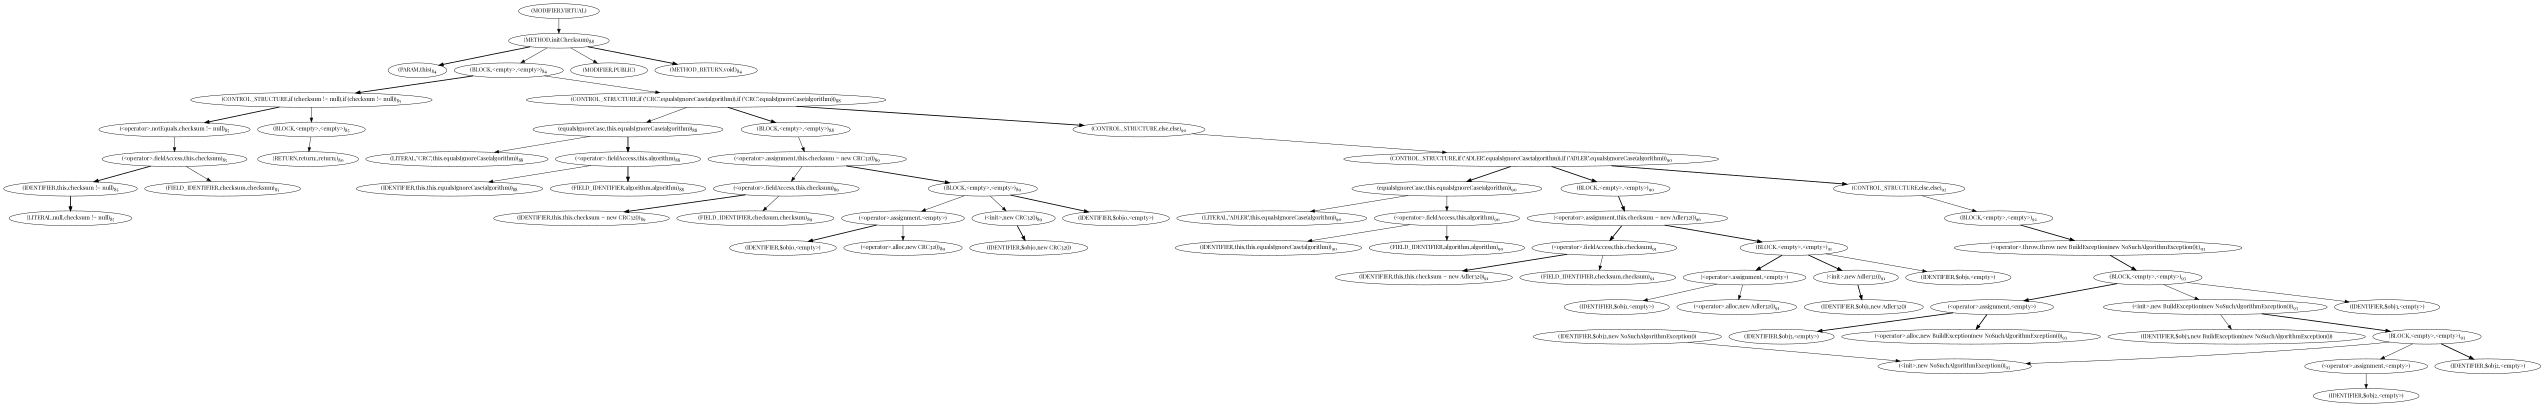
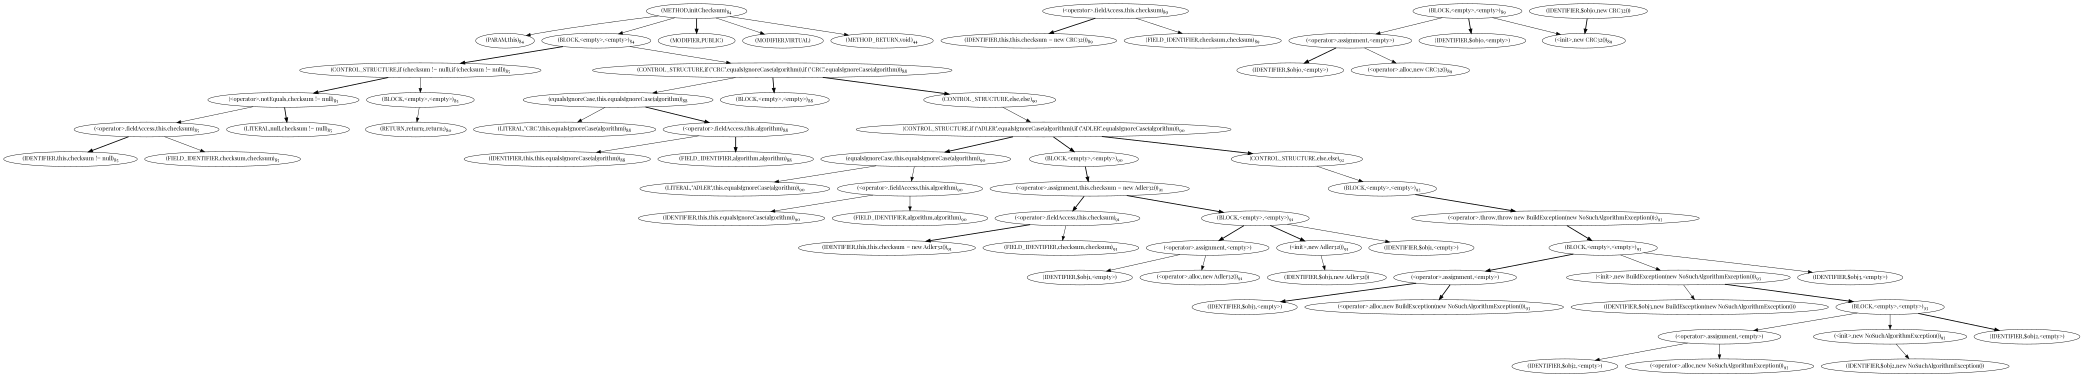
  digraph {
    fontname="Playfair Display"
    node [fontname="Playfair Display"]
    edge [fontname="Playfair Display" style=solid]
-   n1 [label=<(METHOD,initChecksum)<SUB>88</SUB>>]
+   n1 [label=<(METHOD,initChecksum)<SUB>84</SUB>>]
    n2 [label=<(PARAM,this)<SUB>84</SUB>>]
    n3 [label=<(BLOCK,&lt;empty&gt;,&lt;empty&gt;)<SUB>84</SUB>>]
    n4 [label=<(MODIFIER,PUBLIC)>]
    n5 [label=<(MODIFIER,VIRTUAL)>]
-   n6 [label=<(METHOD_RETURN,void)<SUB>84</SUB>>]
+   n6 [label=<(METHOD_RETURN,void)<SUB>44</SUB>>]
    n7 [label=<(CONTROL_STRUCTURE,if (checksum != null),if (checksum != null))<SUB>85</SUB>>]
    n8 [label=<(CONTROL_STRUCTURE,if (&quot;CRC&quot;.equalsIgnoreCase(algorithm)),if (&quot;CRC&quot;.equalsIgnoreCase(algorithm)))<SUB>88</SUB>>]
    n9 [label=<(&lt;operator&gt;.notEquals,checksum != null)<SUB>85</SUB>>]
    n10 [label=<(BLOCK,&lt;empty&gt;,&lt;empty&gt;)<SUB>85</SUB>>]
    n11 [label=<(equalsIgnoreCase,this.equalsIgnoreCase(algorithm))<SUB>88</SUB>>]
    n12 [label=<(BLOCK,&lt;empty&gt;,&lt;empty&gt;)<SUB>88</SUB>>]
    n13 [label=<(CONTROL_STRUCTURE,else,else)<SUB>90</SUB>>]
    n14 [label=<(&lt;operator&gt;.fieldAccess,this.checksum)<SUB>85</SUB>>]
    n15 [label=<(LITERAL,null,checksum != null)<SUB>85</SUB>>]
    n16 [label=<(RETURN,return;,return;)<SUB>80</SUB>>]
    n17 [label=<(IDENTIFIER,this,checksum != null)<SUB>85</SUB>>]
    n18 [label=<(FIELD_IDENTIFIER,checksum,checksum)<SUB>85</SUB>>]
    n19 [label=<(LITERAL,&quot;CRC&quot;,this.equalsIgnoreCase(algorithm))<SUB>88</SUB>>]
    n20 [label=<(&lt;operator&gt;.fieldAccess,this.algorithm)<SUB>88</SUB>>]
-   n21 [label=<(&lt;operator&gt;.assignment,this.checksum = new CRC32())<SUB>89</SUB>>]
    n22 [label=<(CONTROL_STRUCTURE,if (&quot;ADLER&quot;.equalsIgnoreCase(algorithm)),if (&quot;ADLER&quot;.equalsIgnoreCase(algorithm)))<SUB>90</SUB>>]
    n23 [label=<(IDENTIFIER,this,this.equalsIgnoreCase(algorithm))<SUB>88</SUB>>]
    n24 [label=<(FIELD_IDENTIFIER,algorithm,algorithm)<SUB>88</SUB>>]
    n25 [label=<(&lt;operator&gt;.fieldAccess,this.checksum)<SUB>89</SUB>>]
    n26 [label=<(BLOCK,&lt;empty&gt;,&lt;empty&gt;)<SUB>89</SUB>>]
    n27 [label=<(IDENTIFIER,this,this.checksum = new CRC32())<SUB>89</SUB>>]
    n28 [label=<(FIELD_IDENTIFIER,checksum,checksum)<SUB>89</SUB>>]
    n29 [label=<(&lt;operator&gt;.assignment,&lt;empty&gt;)>]
    n30 [label=<(&lt;init&gt;,new CRC32())<SUB>89</SUB>>]
    n31 [label=<(IDENTIFIER,$obj0,&lt;empty&gt;)>]
    n32 [label=<(IDENTIFIER,$obj0,&lt;empty&gt;)>]
    n33 [label=<(&lt;operator&gt;.alloc,new CRC32())<SUB>89</SUB>>]
    n34 [label=<(IDENTIFIER,$obj0,new CRC32())>]
    n35 [label=<(equalsIgnoreCase,this.equalsIgnoreCase(algorithm))<SUB>90</SUB>>]
    n36 [label=<(BLOCK,&lt;empty&gt;,&lt;empty&gt;)<SUB>90</SUB>>]
    n37 [label=<(CONTROL_STRUCTURE,else,else)<SUB>92</SUB>>]
    n38 [label=<(LITERAL,&quot;ADLER&quot;,this.equalsIgnoreCase(algorithm))<SUB>90</SUB>>]
    n39 [label=<(&lt;operator&gt;.fieldAccess,this.algorithm)<SUB>90</SUB>>]
-   n40 [label=<(&lt;operator&gt;.assignment,this.checksum = new Adler32())<SUB>96</SUB>>]
+   n40 [label=<(&lt;operator&gt;.assignment,this.checksum = new Adler32())<SUB>91</SUB>>]
    n41 [label=<(BLOCK,&lt;empty&gt;,&lt;empty&gt;)<SUB>92</SUB>>]
    n42 [label=<(IDENTIFIER,this,this.equalsIgnoreCase(algorithm))<SUB>90</SUB>>]
    n43 [label=<(FIELD_IDENTIFIER,algorithm,algorithm)<SUB>90</SUB>>]
    n44 [label=<(&lt;operator&gt;.fieldAccess,this.checksum)<SUB>91</SUB>>]
    n45 [label=<(BLOCK,&lt;empty&gt;,&lt;empty&gt;)<SUB>91</SUB>>]
    n46 [label=<(IDENTIFIER,this,this.checksum = new Adler32())<SUB>91</SUB>>]
    n47 [label=<(FIELD_IDENTIFIER,checksum,checksum)<SUB>91</SUB>>]
    n48 [label=<(&lt;operator&gt;.assignment,&lt;empty&gt;)>]
    n49 [label=<(&lt;init&gt;,new Adler32())<SUB>91</SUB>>]
    n50 [label=<(IDENTIFIER,$obj1,&lt;empty&gt;)>]
    n51 [label=<(IDENTIFIER,$obj1,&lt;empty&gt;)>]
    n52 [label=<(&lt;operator&gt;.alloc,new Adler32())<SUB>91</SUB>>]
    n53 [label=<(IDENTIFIER,$obj1,new Adler32())>]
    n54 [label=<(&lt;operator&gt;.throw,throw new BuildException(new NoSuchAlgorithmException());)<SUB>93</SUB>>]
    n55 [label=<(BLOCK,&lt;empty&gt;,&lt;empty&gt;)<SUB>93</SUB>>]
    n56 [label=<(&lt;operator&gt;.assignment,&lt;empty&gt;)>]
    n57 [label=<(&lt;init&gt;,new BuildException(new NoSuchAlgorithmException()))<SUB>93</SUB>>]
    n58 [label=<(IDENTIFIER,$obj3,&lt;empty&gt;)>]
    n59 [label=<(IDENTIFIER,$obj3,&lt;empty&gt;)>]
    n60 [label=<(&lt;operator&gt;.alloc,new BuildException(new NoSuchAlgorithmException()))<SUB>93</SUB>>]
    n61 [label=<(IDENTIFIER,$obj3,new BuildException(new NoSuchAlgorithmException()))>]
    n62 [label=<(BLOCK,&lt;empty&gt;,&lt;empty&gt;)<SUB>93</SUB>>]
    n63 [label=<(&lt;operator&gt;.assignment,&lt;empty&gt;)>]
    n64 [label=<(&lt;init&gt;,new NoSuchAlgorithmException())<SUB>93</SUB>>]
    n65 [label=<(IDENTIFIER,$obj2,&lt;empty&gt;)>]
    n66 [label=<(IDENTIFIER,$obj2,&lt;empty&gt;)>]
+   n67 [label=<(&lt;operator&gt;.alloc,new NoSuchAlgorithmException())<SUB>93</SUB>>]
    n68 [label=<(IDENTIFIER,$obj2,new NoSuchAlgorithmException())>]
-   n1 -> n2 [style=bold]
+   n1 -> n2
    n1 -> n3
-   n1 -> n4
-   n5 -> n1
-   n1 -> n6 [style=bold]
+   n1 -> n4 [style=bold]
+   n1 -> n5
+   n1 -> n6
    n3 -> n7 [style=bold]
    n3 -> n8
    n7 -> n9 [style=bold]
    n7 -> n10
    n8 -> n11
    n8 -> n12 [style=bold]
    n8 -> n13 [style=bold]
    n9 -> n14
-   n17 -> n15 [style=bold]
+   n9 -> n15 [style=bold]
    n10 -> n16
    n11 -> n19
    n11 -> n20 [style=bold]
-   n12 -> n21
    n13 -> n22
    n14 -> n17 [style=bold]
    n14 -> n18
    n20 -> n23
    n20 -> n24 [style=bold]
-   n21 -> n25
-   n21 -> n26 [style=bold]
    n22 -> n35 [style=bold]
    n22 -> n36 [style=bold]
    n22 -> n37 [style=bold]
    n25 -> n27 [style=bold]
    n25 -> n28
    n26 -> n29
    n26 -> n30
    n26 -> n31 [style=bold]
    n29 -> n32 [style=bold]
    n29 -> n33
-   n30 -> n34 [style=bold]
+   n34 -> n30 [style=bold]
    n35 -> n38
    n35 -> n39
    n36 -> n40 [style=bold]
    n37 -> n41
    n39 -> n42
    n39 -> n43
    n40 -> n44 [style=bold]
    n40 -> n45 [style=bold]
    n41 -> n54 [style=bold]
    n44 -> n46 [style=bold]
    n44 -> n47
    n45 -> n48 [style=bold]
    n45 -> n49 [style=bold]
    n45 -> n50
    n48 -> n51
    n48 -> n52
-   n49 -> n53 [style=bold]
+   n49 -> n53
    n54 -> n55 [style=bold]
    n55 -> n56 [style=bold]
    n55 -> n57
    n55 -> n58
    n56 -> n59 [style=bold]
    n56 -> n60 [style=bold]
    n57 -> n61
    n57 -> n62 [style=bold]
    n62 -> n63
    n62 -> n64
    n62 -> n65 [style=bold]
    n63 -> n66
-   n68 -> n64
+   n63 -> n67
+   n64 -> n68
  }
